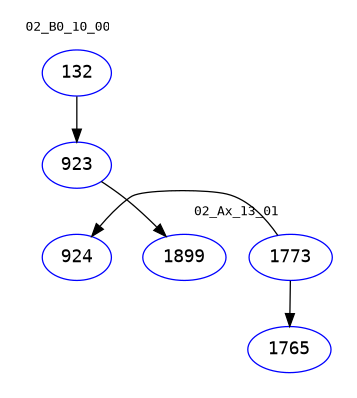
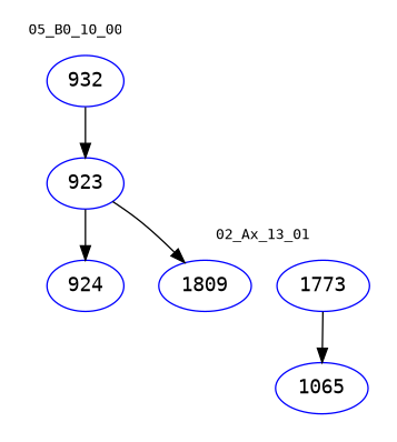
  digraph {
    fontname="DejaVu Sans Mono"
    node [color=blue fontname="DejaVu Sans Mono"]
    edge [color=black fontname="DejaVu Sans Mono"]
    n1 [label=1773]
-   n2 [label=1765]
-   n3 [label=1899]
-   n4 [label=132]
+   n2 [label=1065]
+   n3 [label=1809]
+   n4 [label=932]
    n5 [label=923]
    n6 [label=924]
    subgraph cluster_1 {
      color=white
      fontsize=10
      label="02_Ax_13_01"
      n1
      n2
      n3
    }
    subgraph cluster_2 {
      color=white
      fontsize=10
-     label="02_B0_10_00"
+     label="05_B0_10_00"
      n4
      n5
      n6
    }
    n1 -> n2
    n4 -> n5
    n5 -> n3
-   n1 -> n6
+   n5 -> n6
  }
